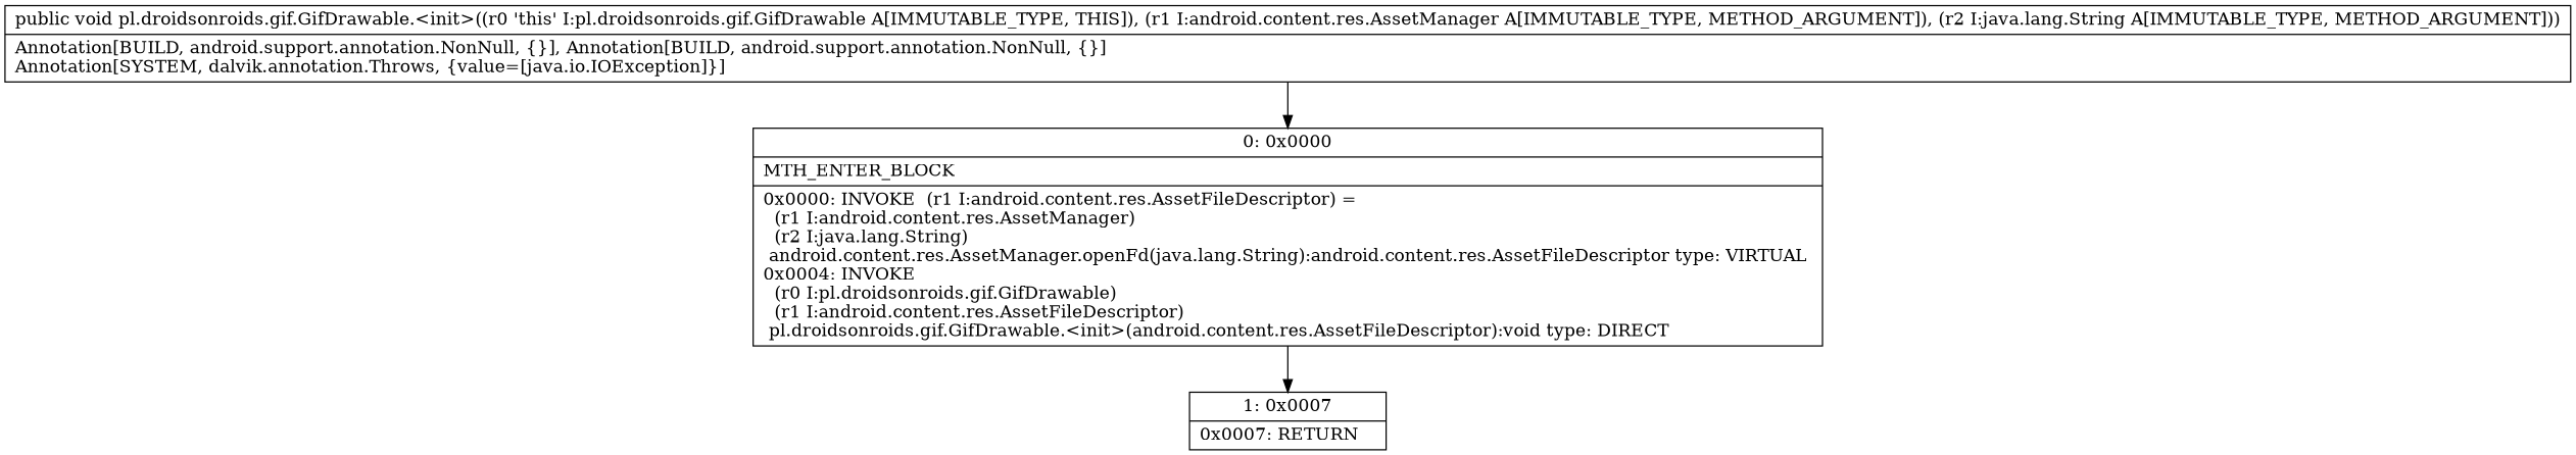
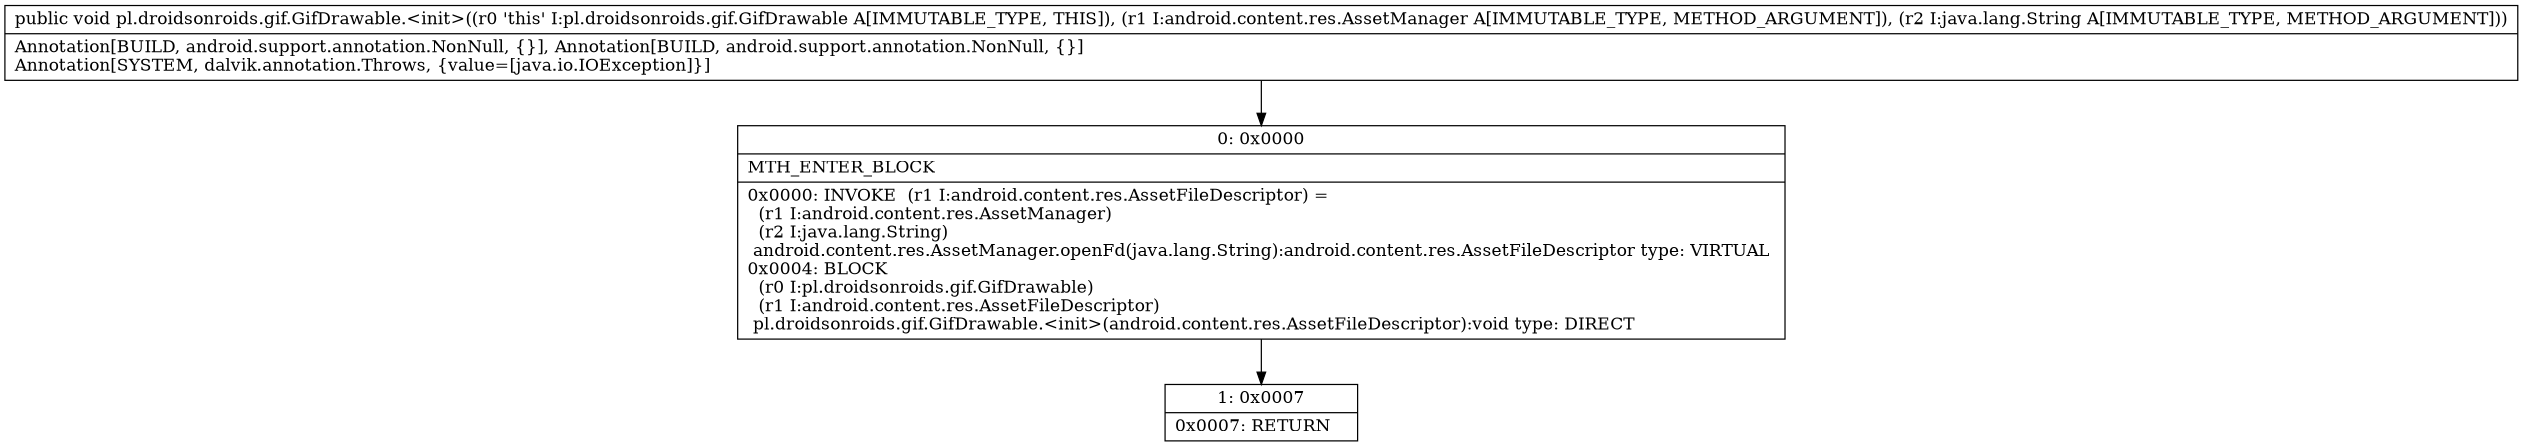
  digraph {
    node [shape=record]
-   n1 [label="{0\:\ 0x0000|MTH_ENTER_BLOCK\l|0x0000: INVOKE  (r1 I:android.content.res.AssetFileDescriptor) = \l  (r1 I:android.content.res.AssetManager)\l  (r2 I:java.lang.String)\l android.content.res.AssetManager.openFd(java.lang.String):android.content.res.AssetFileDescriptor type: VIRTUAL \l0x0004: INVOKE  \l  (r0 I:pl.droidsonroids.gif.GifDrawable)\l  (r1 I:android.content.res.AssetFileDescriptor)\l pl.droidsonroids.gif.GifDrawable.\<init\>(android.content.res.AssetFileDescriptor):void type: DIRECT \l}"]
+   n1 [label="{0\:\ 0x0000|MTH_ENTER_BLOCK\l|0x0000: INVOKE  (r1 I:android.content.res.AssetFileDescriptor) = \l  (r1 I:android.content.res.AssetManager)\l  (r2 I:java.lang.String)\l android.content.res.AssetManager.openFd(java.lang.String):android.content.res.AssetFileDescriptor type: VIRTUAL \l0x0004: BLOCK  \l  (r0 I:pl.droidsonroids.gif.GifDrawable)\l  (r1 I:android.content.res.AssetFileDescriptor)\l pl.droidsonroids.gif.GifDrawable.\<init\>(android.content.res.AssetFileDescriptor):void type: DIRECT \l}"]
    n2 [label="{1\:\ 0x0007|0x0007: RETURN   \l}"]
    n3 [label="{public void pl.droidsonroids.gif.GifDrawable.\<init\>((r0 'this' I:pl.droidsonroids.gif.GifDrawable A[IMMUTABLE_TYPE, THIS]), (r1 I:android.content.res.AssetManager A[IMMUTABLE_TYPE, METHOD_ARGUMENT]), (r2 I:java.lang.String A[IMMUTABLE_TYPE, METHOD_ARGUMENT]))  | Annotation[BUILD, android.support.annotation.NonNull, \{\}], Annotation[BUILD, android.support.annotation.NonNull, \{\}]\lAnnotation[SYSTEM, dalvik.annotation.Throws, \{value=[java.io.IOException]\}]\l}"]
    n1 -> n2
    n3 -> n1
  }
